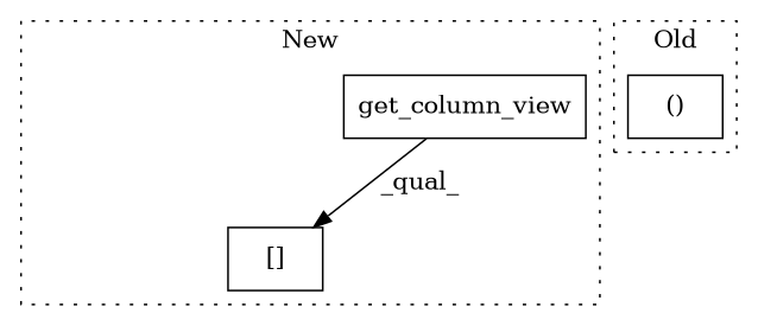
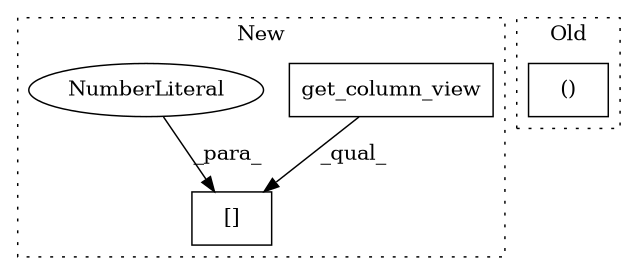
  digraph {
    node [shape=box]
    n1 [a=32 l="16,1" label=get_column_view s="3459,3489"]
    n2 [a=2 l="49,1" label="[]" s="3442,3492"]
+   n3 [a=34 l=1 label=NumberLiteral s=3491 shape=ellipse]
    n4 [a=106 l=38 label="()" s=3652]
    subgraph cluster_1 {
      label=New
      style=dotted
      n1
      n2
+     n3
    }
    subgraph cluster_2 {
      label=Old
      style=dotted
      n4
    }
    n1 -> n2 [label=_qual_]
+   n3 -> n2 [label=_para_]
  }
